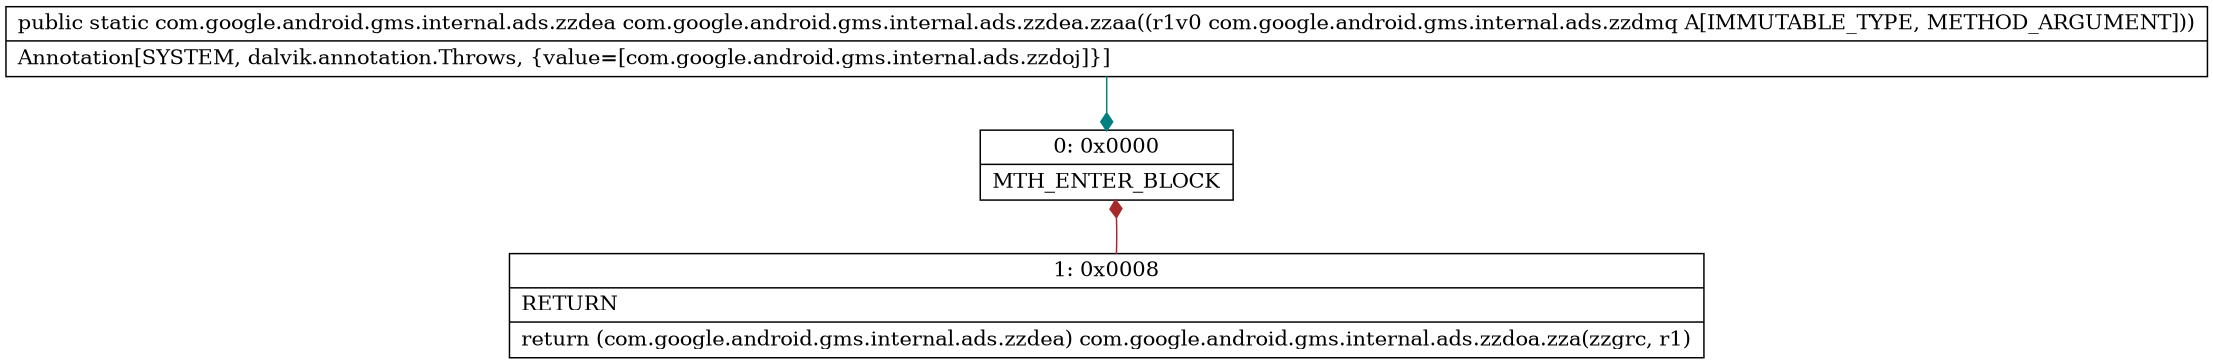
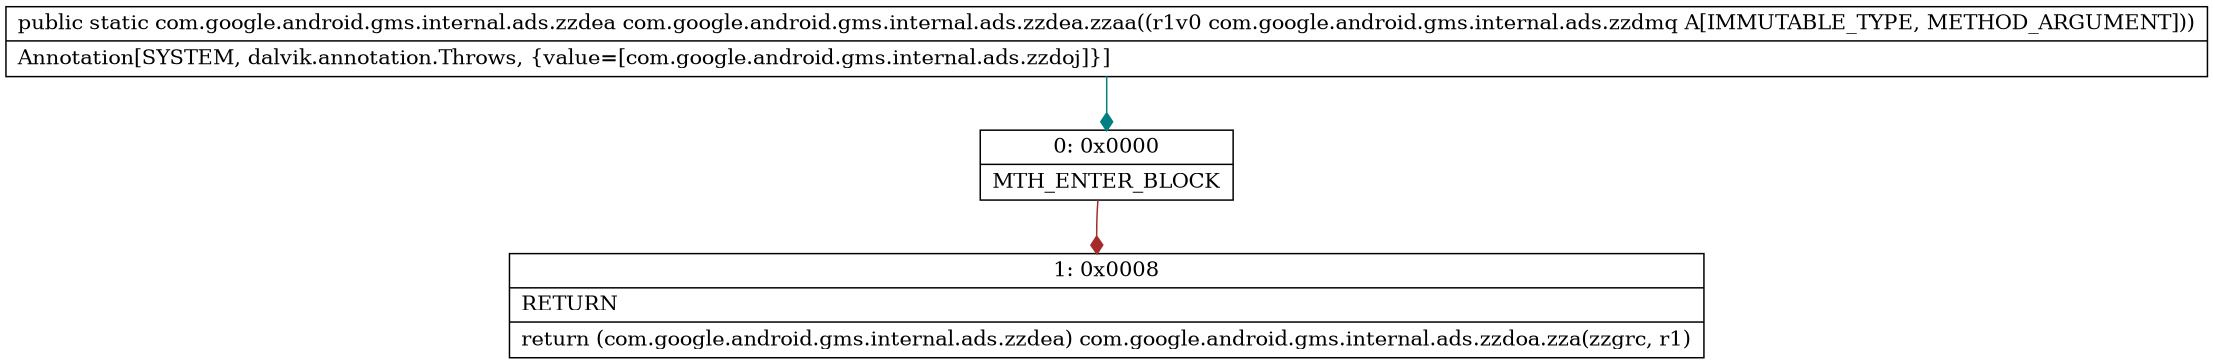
  digraph {
    node [shape=record]
    edge [arrowhead=diamond]
    n1 [label="{0\:\ 0x0000|MTH_ENTER_BLOCK\l}"]
    n2 [label="{1\:\ 0x0008|RETURN\l|return (com.google.android.gms.internal.ads.zzdea) com.google.android.gms.internal.ads.zzdoa.zza(zzgrc, r1)\l}"]
    n3 [label="{public static com.google.android.gms.internal.ads.zzdea com.google.android.gms.internal.ads.zzdea.zzaa((r1v0 com.google.android.gms.internal.ads.zzdmq A[IMMUTABLE_TYPE, METHOD_ARGUMENT]))  | Annotation[SYSTEM, dalvik.annotation.Throws, \{value=[com.google.android.gms.internal.ads.zzdoj]\}]\l}"]
-   n2 -> n1 [color=brown]
+   n1 -> n2 [color=brown]
    n3 -> n1 [color=teal]
  }
